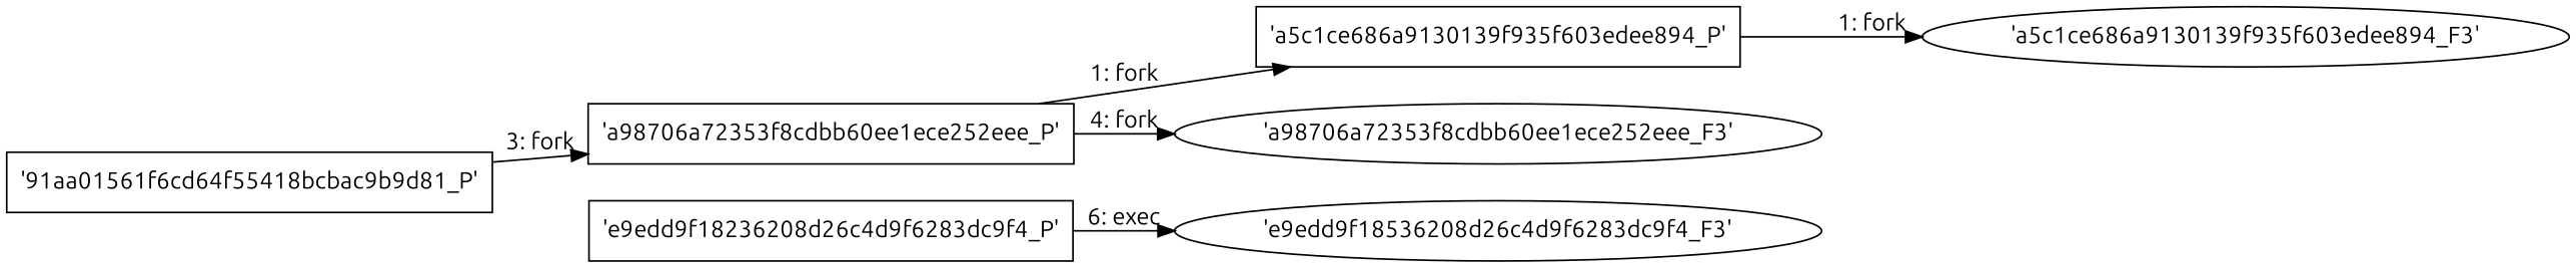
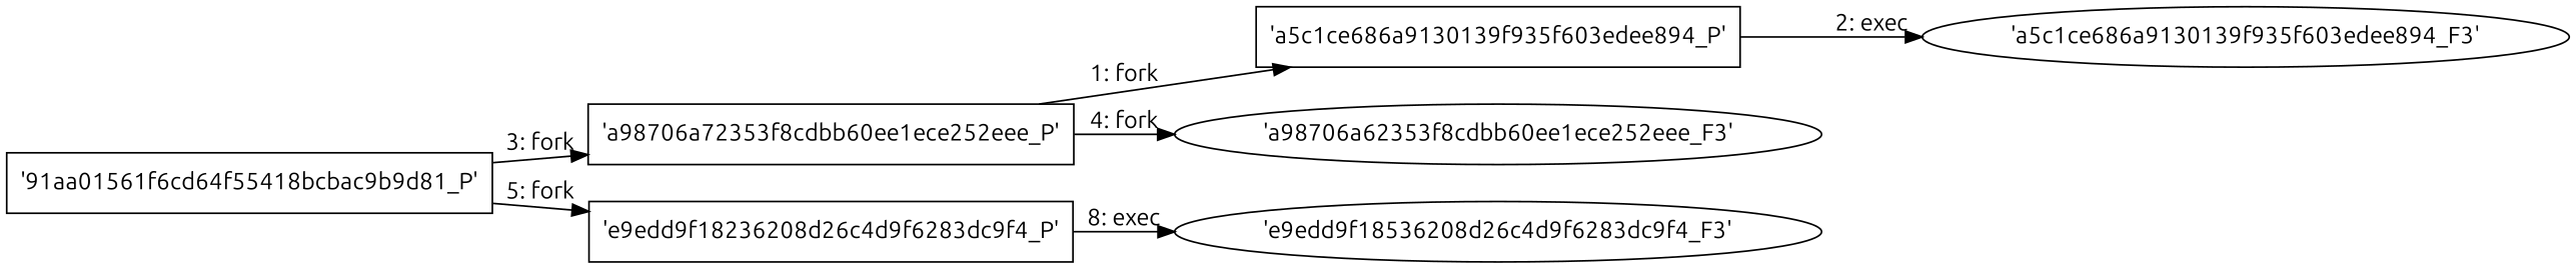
  digraph {
    engine=neato
    fixedsize=false
    fontname=Ubuntu
    fontsize=10
    nodesep=0.3
    rankdir=LR
    ranksep=0
    splines=true
    node [fontname=Ubuntu node_type=Process shape=box]
    edge [fontname=Ubuntu]
    "'91aa01561f6cd64f55418bcbac9b9d81_P'"
    "'a98706a72353f8cdbb60ee1ece252eee_P'"
    "'e9edd9f18236208d26c4d9f6283dc9f4_P'"
    "'a5c1ce686a9130139f935f603edee894_F3'" [node_type=File shape=ellipse]
    "'a5c1ce686a9130139f935f603edee894_P'"
-   "'a98706a72353f8cdbb60ee1ece252eee_F3'" [node_type=File shape=ellipse]
+   "'a98706a72353f8cdbb60ee1ece252eee_F3'" [node_type=File shape=ellipse label="'a98706a62353f8cdbb60ee1ece252eee_F3'"]
    n7 [label="'e9edd9f18536208d26c4d9f6283dc9f4_F3'" node_type=File shape=ellipse]
    "'91aa01561f6cd64f55418bcbac9b9d81_P'" -> "'a98706a72353f8cdbb60ee1ece252eee_P'" [label="3: fork"]
+   "'91aa01561f6cd64f55418bcbac9b9d81_P'" -> "'e9edd9f18236208d26c4d9f6283dc9f4_P'" [label="5: fork"]
    "'a98706a72353f8cdbb60ee1ece252eee_P'" -> "'a5c1ce686a9130139f935f603edee894_P'" [label="1: fork"]
    "'a98706a72353f8cdbb60ee1ece252eee_P'" -> "'a98706a72353f8cdbb60ee1ece252eee_F3'" [label="4: fork"]
-   "'e9edd9f18236208d26c4d9f6283dc9f4_P'" -> n7 [label="6: exec"]
-   "'a5c1ce686a9130139f935f603edee894_P'" -> "'a5c1ce686a9130139f935f603edee894_F3'" [label="1: fork"]
+   "'e9edd9f18236208d26c4d9f6283dc9f4_P'" -> n7 [label="8: exec"]
+   "'a5c1ce686a9130139f935f603edee894_P'" -> "'a5c1ce686a9130139f935f603edee894_F3'" [label="2: exec"]
  }
